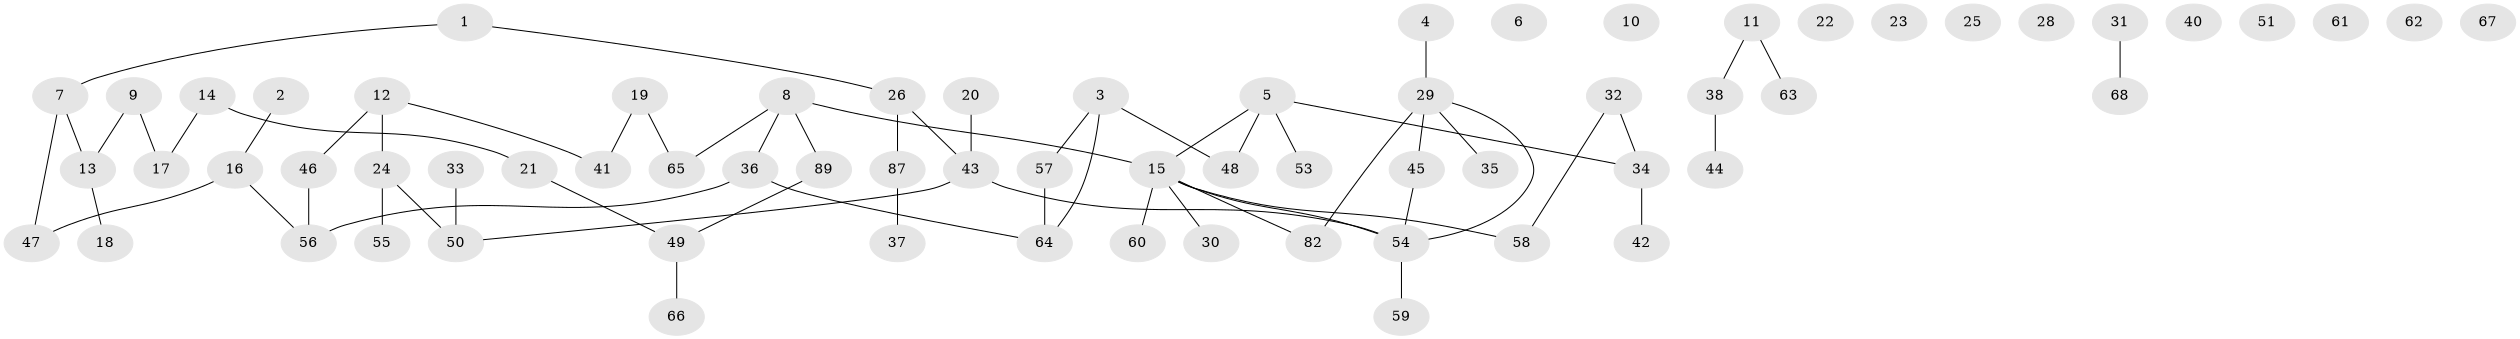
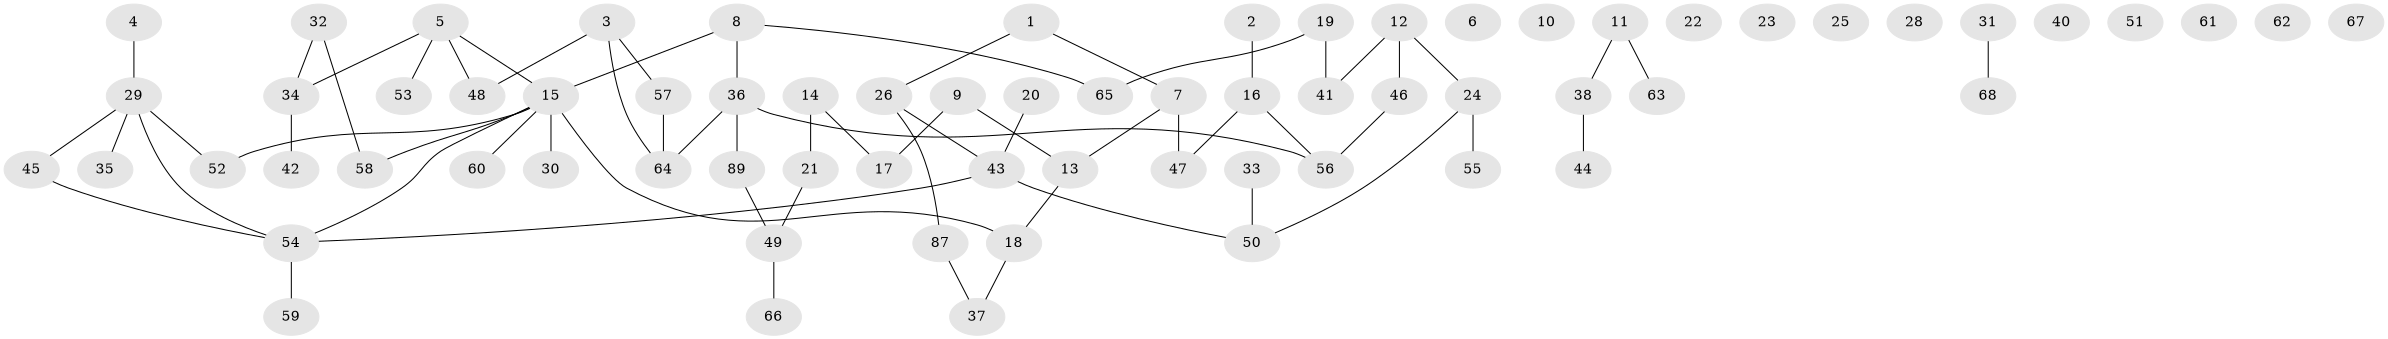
  graph {
    fontname="DejaVu Serif"
    node [color=gray90 fontname="DejaVu Serif" style=filled]
    edge [fontname="DejaVu Serif"]
    1
    7
    26
    13
    47
    43
    n7 [label=87]
    2
    16
    56
    3
    48
    57
    64
    4
    29
-   52 [label=82]
+   52
    54
    35
    45
    5
    15
    34
    53
    18
    30
    58
    60
    42
    6
    8
    36
    n33 [label=89]
    65
    49
    9
    17
    10
    11
    38
    63
    44
    12
    24
    41
    46
    50
    55
    37
    14
    21
    59
    19
    20
    66
    22
    23
    25
    28
    31
    68
    32
    33
    40
    51
    61
    62
    67
    1 -- 7
    1 -- 26
    7 -- 13
    7 -- 47
    26 -- 43
    26 -- n7
    13 -- 18
    43 -- 54
    43 -- 50
    n7 -- 37
    2 -- 16
    16 -- 47
    16 -- 56
    3 -- 48
    3 -- 57
    3 -- 64
    57 -- 64
    4 -- 29
    29 -- 52
    29 -- 54
    29 -- 35
    29 -- 45
    54 -- 59
    45 -- 54
    5 -- 48
    5 -- 15
    5 -- 34
    5 -- 53
    15 -- 52
    15 -- 54
+   15 -- 18
    15 -- 30
    15 -- 58
    15 -- 60
    34 -- 42
+   18 -- 37
    8 -- 15
    8 -- 36
-   8 -- n33
+   36 -- n33
    8 -- 65
    36 -- 56
    36 -- 64
    n33 -- 49
    49 -- 66
    9 -- 13
    9 -- 17
    11 -- 38
    11 -- 63
    38 -- 44
    12 -- 24
    12 -- 41
    12 -- 46
    24 -- 50
    24 -- 55
    46 -- 56
    14 -- 17
    14 -- 21
    21 -- 49
    19 -- 65
    19 -- 41
    20 -- 43
    31 -- 68
    32 -- 34
    32 -- 58
    33 -- 50
  }
